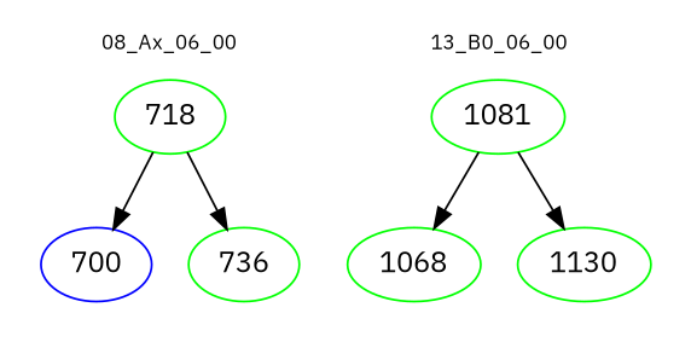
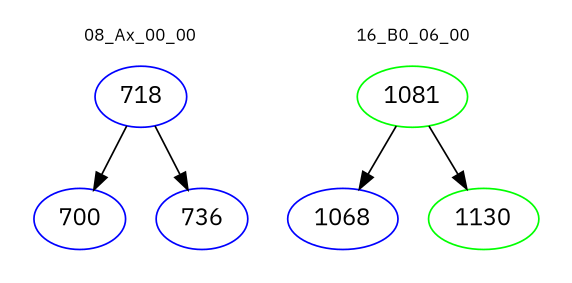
  digraph {
    fontname="IBM Plex Sans"
    node [color=green fontname="IBM Plex Sans"]
    edge [color=black fontname="IBM Plex Sans"]
-   n1 [label=718]
+   n1 [color=blue label=718]
    n2 [color=blue label=700]
-   n3 [label=736]
+   n3 [color=blue label=736]
    n4 [label=1081]
-   n5 [label=1068]
+   n5 [color=blue label=1068]
    n6 [label=1130]
    subgraph cluster_1 {
      color=white
      fontsize=10
-     label="08_Ax_06_00"
+     label="08_Ax_00_00"
      n1
      n2
      n3
    }
    subgraph cluster_2 {
      color=white
      fontsize=10
-     label="13_B0_06_00"
+     label="16_B0_06_00"
      n4
      n5
      n6
    }
    n1 -> n2
    n1 -> n3
    n4 -> n5
    n4 -> n6
  }
